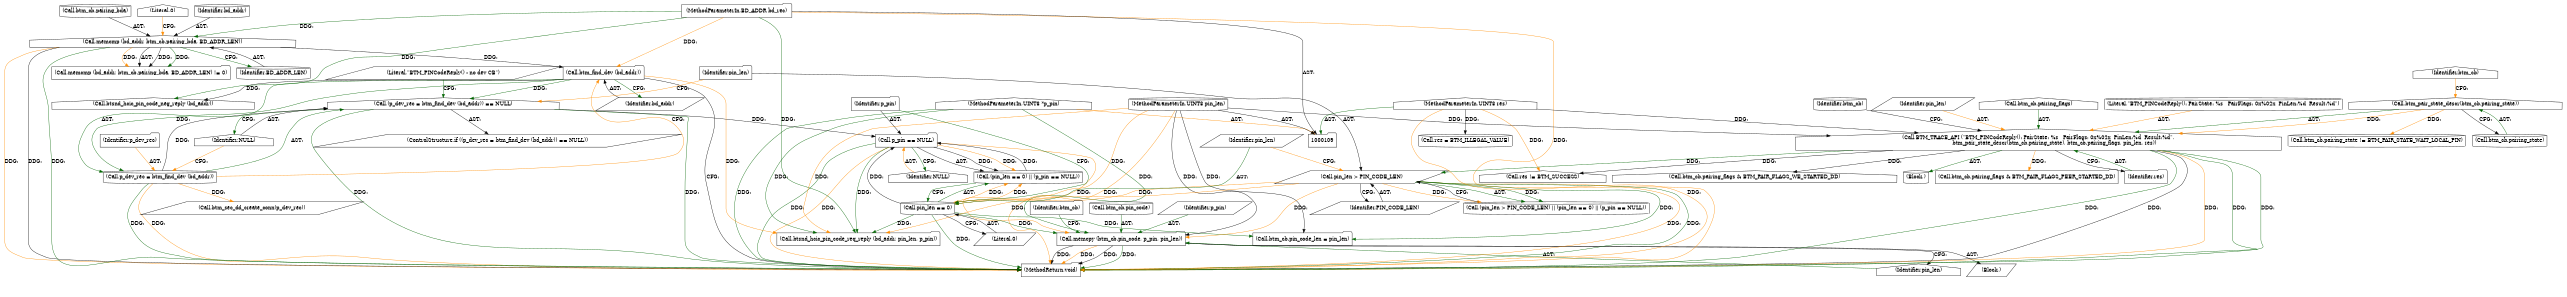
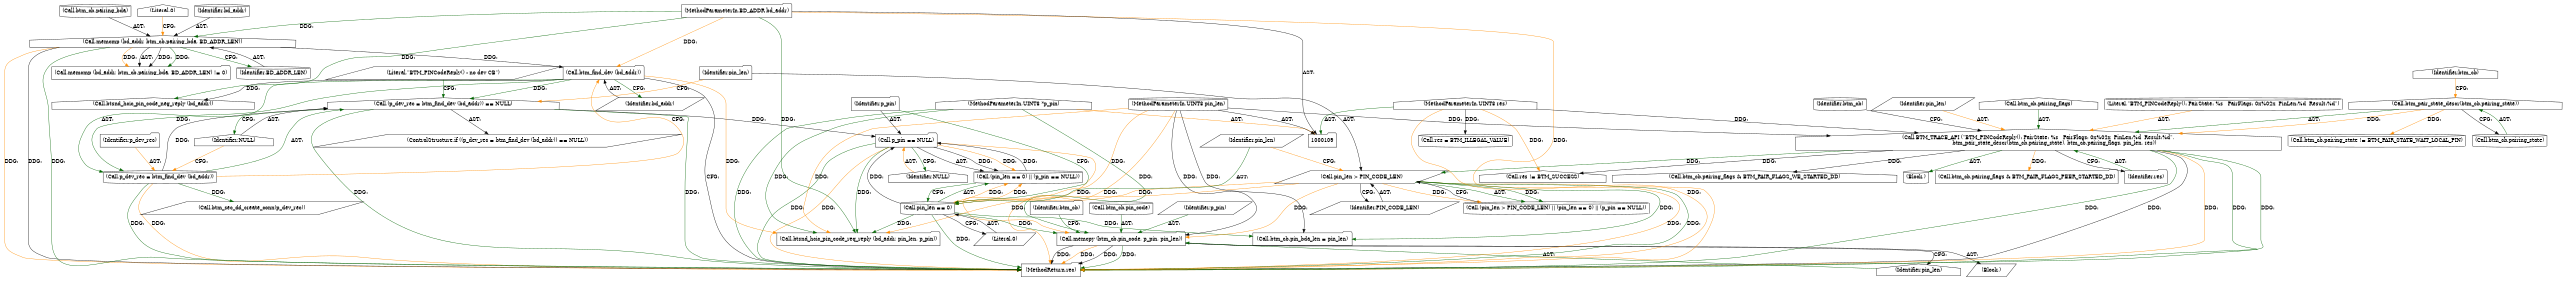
  digraph {
    node [shape=folder]
    edge [color=darkgreen]
    n1 [label="(Call,memcpy (btm_cb.pin_code, p_pin, pin_len))"]
    n2 [label="(Block,)" shape=parallelogram]
    n3 [label="(Identifier,pin_len)" shape=house]
-   n4 [label="(MethodReturn,void)"]
+   n4 [label="(MethodReturn,rec)"]
    n5 [label="(Call,p_pin == NULL)"]
    n6 [label="(Call,(pin_len == 0) || (p_pin == NULL))" shape=cylinder]
    n7 [label="(Call,btsnd_hcic_pin_code_req_reply (bd_addr, pin_len, p_pin))"]
    n8 [label="(Identifier,NULL)" shape=house]
    n9 [label="(Call,pin_len == 0)" shape=cylinder]
    n10 [label="(MethodParameterIn,UINT8 *p_pin)" shape=house]
    1000109
    n12 [label="(Call,(p_dev_rec = btm_find_dev (bd_addr)) == NULL)" shape=house]
    n13 [label="(ControlStructure,if ((p_dev_rec = btm_find_dev (bd_addr)) == NULL))" shape=parallelogram]
    n14 [label="(Identifier,NULL)" shape=house]
    n15 [label="(Call,p_dev_rec = btm_find_dev (bd_addr))" shape=cylinder]
    n16 [label="(Call,btm_find_dev (bd_addr))"]
    n17 [label="(Call,btm_sec_dd_create_conn(p_dev_rec))" shape=parallelogram]
    n18 [label="(Call,btsnd_hcic_pin_code_neg_reply (bd_addr))" shape=house]
    n19 [label="(Identifier,bd_addr)" shape=parallelogram]
    n20 [label="(Call,memcmp (bd_addr, btm_cb.pairing_bda, BD_ADDR_LEN))" shape=house]
    n21 [label="(Call,memcmp (bd_addr, btm_cb.pairing_bda, BD_ADDR_LEN) != 0)"]
    n22 [label="(Identifier,BD_ADDR_LEN)" shape=cylinder]
-   n23 [label="(MethodParameterIn,BD_ADDR bd_rec)"]
+   n23 [label="(MethodParameterIn,BD_ADDR bd_addr)"]
    n24 [label="(MethodParameterIn,UINT8 pin_len)" shape=cylinder]
    n25 [label="(Call,BTM_TRACE_API (\"BTM_PINCodeReply(): PairState: %s   PairFlags: 0x%02x  PinLen:%d  Result:%d\",\n                    btm_pair_state_descr(btm_cb.pairing_state), btm_cb.pairing_flags, pin_len, res))" shape=house]
-   n26 [label="(Call,btm_cb.pin_code_len = pin_len)"]
+   n26 [label="(Call,btm_cb.pin_bda_len = pin_len)"]
    n27 [label="(Call,pin_len > PIN_CODE_LEN)" shape=parallelogram]
    n28 [label="(Identifier,PIN_CODE_LEN)" shape=parallelogram]
    n29 [label="(Call,(pin_len > PIN_CODE_LEN) || (pin_len == 0) || (p_pin == NULL))" shape=cylinder]
    n30 [label="(Call,btm_cb.pairing_flags & BTM_PAIR_FLAGS_WE_STARTED_DD)" shape=house]
    n31 [label="(Block,)" shape=cylinder]
    n32 [label="(Call,btm_cb.pairing_flags & BTM_PAIR_FLAGS_PEER_STARTED_DD)"]
    n33 [label="(Identifier,res)"]
    n34 [label="(Call,res != BTM_SUCCESS)" shape=house]
    n35 [label="(Literal,0)" shape=parallelogram]
    n36 [label="(Call,btm_pair_state_descr(btm_cb.pairing_state))" shape=house]
    n37 [label="(Call,btm_cb.pairing_state != BTM_PAIR_STATE_WAIT_LOCAL_PIN)" shape=cylinder]
    n38 [label="(Call,btm_cb.pairing_state)" shape=cylinder]
    n39 [label="(MethodParameterIn,UINT8 res)" shape=house]
    n40 [label="(Call,res = BTM_ILLEGAL_VALUE)" shape=cylinder]
    n41 [label="(Identifier,p_pin)"]
    n42 [label="(Identifier,p_dev_rec)"]
    n43 [label="(Identifier,pin_len)"]
    n44 [label="(Call,btm_cb.pairing_flags)" shape=house]
    n45 [label="(Literal,\"BTM_PINCodeReply() - no dev CB\")" shape=parallelogram]
    n46 [label="(Literal,\"BTM_PINCodeReply(): PairState: %s   PairFlags: 0x%02x  PinLen:%d  Result:%d\")" shape=cylinder]
    n47 [label="(Identifier,btm_cb)"]
    n48 [label="(Identifier,btm_cb)" shape=house]
    n49 [label="(Identifier,btm_cb)" shape=cylinder]
    n50 [label="(Call,btm_cb.pin_code)" shape=cylinder]
    n51 [label="(Call,btm_cb.pairing_bda)" shape=cylinder]
    n52 [label="(Literal,0)" shape=house]
    n53 [label="(Identifier,pin_len)" shape=parallelogram]
    n54 [label="(Identifier,p_pin)" shape=parallelogram]
    n55 [label="(Identifier,pin_len)" shape=parallelogram]
    n56 [label="(Identifier,bd_addr)" shape=cylinder]
    n1 -> n2 [color=black label="AST: "]
    n1 -> n3 [color=black label="CFG: "]
    n1 -> n4 [color=black label="DDG: "]
    n1 -> n4 [color=darkorange label="DDG: "]
    n1 -> n4 [color=black label="DDG: "]
    n1 -> n4 [label="DDG: "]
    n3 -> n1 [label="AST: "]
    n5 -> n1 [color=darkorange label="DDG: "]
    n5 -> n4 [label="DDG: "]
    n5 -> n4 [color=darkorange label="DDG: "]
    n5 -> n6 [color=black label="AST: "]
    n5 -> n6 [color=black label="DDG: "]
    n5 -> n6 [color=darkorange label="DDG: "]
    n5 -> n7 [label="DDG: "]
    n5 -> n8 [label="CFG: "]
    n6 -> n5 [color=black label="DDG: "]
    n6 -> n9 [label="CFG: "]
    n8 -> n5 [color=darkorange label="AST: "]
    n9 -> n1 [label="DDG: "]
    n9 -> n4 [label="DDG: "]
    n9 -> n5 [color=black label="DDG: "]
    n9 -> n6 [label="AST: "]
    n9 -> n6 [color=darkorange label="DDG: "]
    n9 -> n6 [color=darkorange label="DDG: "]
    n9 -> n7 [label="DDG: "]
    n9 -> n26 [label="DDG: "]
    n9 -> n35 [color=black label="CFG: "]
    n10 -> n1 [label="DDG: "]
    n10 -> n4 [label="DDG: "]
    n10 -> n7 [label="DDG: "]
    n10 -> 1000109 [color=darkorange label="AST: "]
    n12 -> n4 [label="DDG: "]
    n12 -> n4 [label="DDG: "]
    n12 -> n5 [color=black label="DDG: "]
    n12 -> n13 [color=black label="AST: "]
    n12 -> n14 [label="CFG: "]
    n14 -> n12 [color=black label="AST: "]
    n14 -> n15 [color=darkorange label="CFG: "]
    n15 -> n4 [color=darkorange label="DDG: "]
    n15 -> n4 [label="DDG: "]
    n15 -> n12 [label="AST: "]
    n15 -> n12 [color=black label="DDG: "]
    n15 -> n16 [color=darkorange label="CFG: "]
-   n15 -> n17 [color=darkorange label="DDG: "]
+   n15 -> n17 [label="DDG: "]
    n16 -> n4 [color=black label="CFG: "]
    n16 -> n7 [color=darkorange label="DDG: "]
    n16 -> n12 [label="DDG: "]
    n16 -> n15 [label="AST: "]
    n16 -> n15 [label="DDG: "]
    n16 -> n18 [color=black label="DDG: "]
    n16 -> n19 [label="CFG: "]
    n19 -> n16 [color=black label="AST: "]
    n20 -> n4 [color=darkorange label="DDG: "]
    n20 -> n4 [color=black label="DDG: "]
    n20 -> n4 [label="DDG: "]
    n20 -> n16 [color=black label="DDG: "]
    n20 -> n21 [color=black label="AST: "]
    n20 -> n21 [color=black label="DDG: "]
    n20 -> n21 [label="DDG: "]
    n20 -> n21 [color=darkorange label="DDG: "]
    n20 -> n22 [label="CFG: "]
    n22 -> n20 [color=black label="AST: "]
    n23 -> n4 [color=darkorange label="DDG: "]
    n23 -> n7 [label="DDG: "]
    n23 -> 1000109 [color=black label="AST: "]
    n23 -> n16 [color=darkorange label="DDG: "]
    n23 -> n18 [label="DDG: "]
    n23 -> n20 [label="DDG: "]
    n24 -> n1 [color=black label="DDG: "]
    n24 -> n4 [color=darkorange label="DDG: "]
    n24 -> n7 [color=darkorange label="DDG: "]
    n24 -> n9 [color=darkorange label="DDG: "]
    n24 -> 1000109 [color=black label="AST: "]
    n24 -> n25 [color=black label="DDG: "]
    n24 -> n26 [color=black label="DDG: "]
    n25 -> n4 [color=black label="DDG: "]
    n25 -> n4 [color=darkorange label="DDG: "]
    n25 -> n4 [label="DDG: "]
    n25 -> n4 [label="DDG: "]
    n25 -> n4 [label="DDG: "]
    n25 -> n27 [label="DDG: "]
    n25 -> n30 [color=black label="DDG: "]
    n25 -> n31 [label="AST: "]
    n25 -> n32 [color=darkorange label="DDG: "]
    n25 -> n33 [color=black label="CFG: "]
    n25 -> n34 [color=black label="DDG: "]
    n27 -> n1 [color=darkorange label="DDG: "]
    n27 -> n4 [color=darkorange label="DDG: "]
    n27 -> n4 [label="DDG: "]
    n27 -> n7 [color=darkorange label="DDG: "]
    n27 -> n9 [color=darkorange label="DDG: "]
    n27 -> n26 [label="DDG: "]
    n27 -> n28 [color=black label="CFG: "]
    n27 -> n29 [label="AST: "]
    n27 -> n29 [label="DDG: "]
    n27 -> n29 [color=darkorange label="DDG: "]
    n28 -> n27 [color=black label="AST: "]
    n29 -> n27 [color=black label="CFG: "]
    n33 -> n25 [label="AST: "]
    n35 -> n9 [color=black label="AST: "]
    n36 -> n25 [label="AST: "]
    n36 -> n25 [color=darkorange label="DDG: "]
    n36 -> n37 [color=darkorange label="DDG: "]
    n36 -> n38 [color=black label="CFG: "]
    n38 -> n36 [label="AST: "]
    n39 -> n4 [color=darkorange label="DDG: "]
    n39 -> 1000109 [label="AST: "]
    n39 -> n25 [color=black label="DDG: "]
    n39 -> n34 [color=darkorange label="DDG: "]
    n39 -> n40 [color=black label="DDG: "]
    n41 -> n5 [color=black label="AST: "]
    n41 -> n9 [label="CFG: "]
    n42 -> n15 [color=darkorange label="AST: "]
    n43 -> n12 [color=darkorange label="CFG: "]
    n43 -> n27 [color=black label="AST: "]
    n44 -> n25 [label="AST: "]
    n45 -> n12 [label="CFG: "]
    n46 -> n25 [color=darkorange label="AST: "]
    n47 -> n1 [label="CFG: "]
    n48 -> n36 [color=darkorange label="CFG: "]
    n49 -> n25 [color=black label="CFG: "]
    n50 -> n1 [label="AST: "]
    n51 -> n20 [color=black label="AST: "]
    n52 -> n20 [color=darkorange label="CFG: "]
    n53 -> n25 [color=darkorange label="AST: "]
    n54 -> n1 [label="AST: "]
    n55 -> n9 [label="AST: "]
    n55 -> n27 [color=darkorange label="CFG: "]
    n56 -> n20 [color=black label="AST: "]
  }
